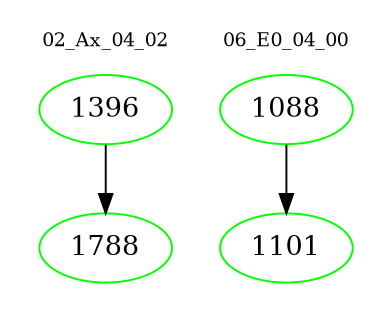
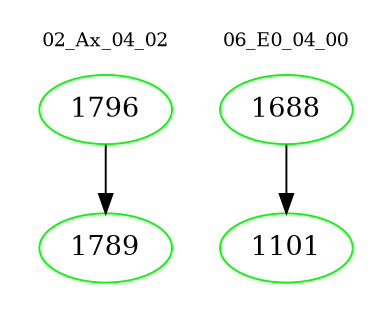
  digraph {
    node [color=green]
    edge [color=black]
-   n1 [label=1396]
-   n2 [label=1788]
-   n3 [label=1088]
+   n1 [label=1796]
+   n2 [label=1789]
+   n3 [label=1688]
    n4 [label=1101]
    subgraph cluster_1 {
      color=white
      fontsize=10
      label="02_Ax_04_02"
      n1
      n2
    }
    subgraph cluster_2 {
      color=white
      fontsize=10
      label="06_E0_04_00"
      n3
      n4
    }
    n1 -> n2
    n3 -> n4
  }
